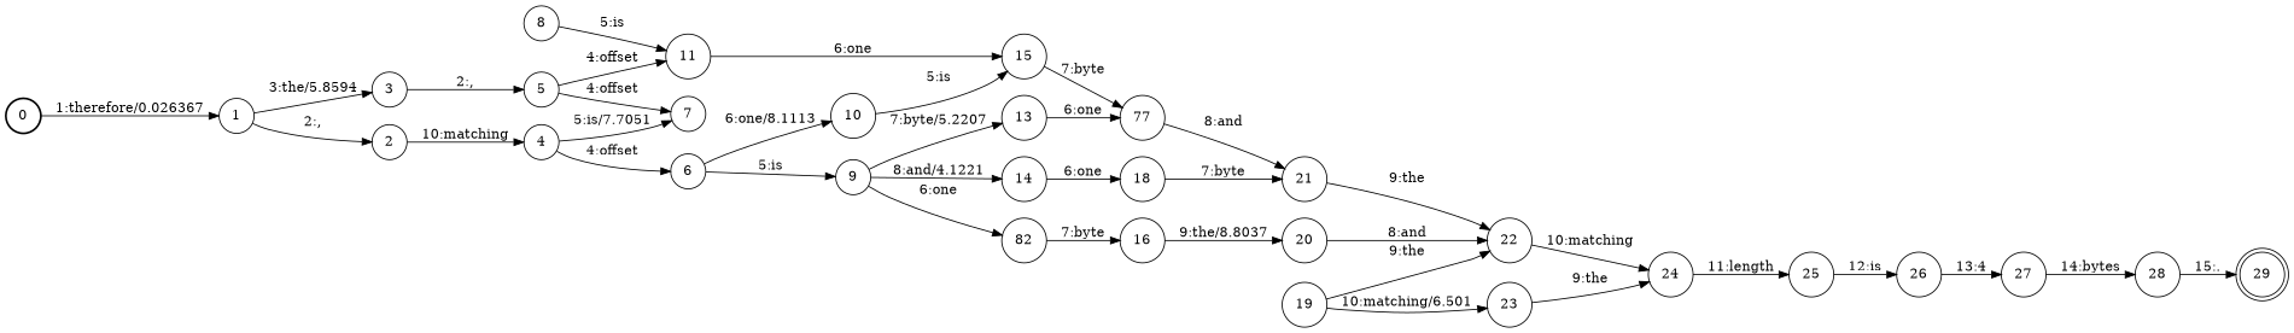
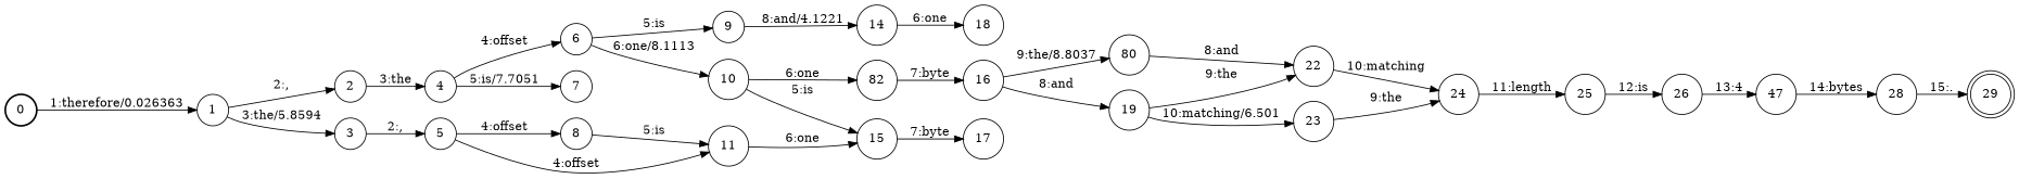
  digraph {
    nodesep=0.25
    rankdir=LR
    ranksep=0.4
    node [fontsize=14 shape=circle style=solid]
    edge [fontsize=14]
    n1 [label=0 style=bold]
    n2 [label=1]
    n3 [label=2]
    n4 [label=3]
    n5 [label=4]
    n6 [label=5]
    n7 [label=6]
    n8 [label=7]
    n9 [label=8]
    n10 [label=11]
    n11 [label=9]
    n12 [label=10]
    n13 [label=82]
-   n14 [label=13]
    n15 [label=14]
    n16 [label=15]
    n17 [label=16]
-   n18 [label=77]
+   n18 [label=17]
    n19 [label=18]
-   n20 [label=20]
+   n20 [label=80]
    n21 [label=19]
-   n22 [label=21]
    n23 [label=22]
    n24 [label=23]
    n25 [label=24]
    n26 [label=25]
    n27 [label=26]
-   n28 [label=27]
+   n28 [label=47]
    n29 [label=28]
    n30 [label=29 shape=doublecircle]
-   n1 -> n2 [label="1:therefore/0.026367"]
+   n1 -> n2 [label="1:therefore/0.026363"]
    n2 -> n3 [label="2:,"]
    n2 -> n4 [label="3:the/5.8594"]
-   n3 -> n5 [label="10:matching"]
+   n3 -> n5 [label="3:the"]
    n4 -> n6 [label="2:,"]
    n5 -> n7 [label="4:offset"]
    n5 -> n8 [label="5:is/7.7051"]
-   n6 -> n8 [label="4:offset"]
+   n6 -> n9 [label="4:offset"]
    n6 -> n10 [label="4:offset"]
    n7 -> n11 [label="5:is"]
    n7 -> n12 [label="6:one/8.1113"]
    n9 -> n10 [label="5:is"]
    n10 -> n16 [label="6:one"]
-   n11 -> n13 [label="6:one"]
-   n11 -> n14 [label="7:byte/5.2207"]
+   n12 -> n13 [label="6:one"]
    n11 -> n15 [label="8:and/4.1221"]
    n12 -> n16 [label="5:is"]
    n13 -> n17 [label="7:byte"]
-   n14 -> n18 [label="6:one"]
    n15 -> n19 [label="6:one"]
    n16 -> n18 [label="7:byte"]
    n17 -> n20 [label="9:the/8.8037"]
-   n18 -> n22 [label="8:and"]
-   n19 -> n22 [label="7:byte"]
+   n17 -> n21 [label="8:and"]
    n20 -> n23 [label="8:and"]
    n21 -> n23 [label="9:the"]
    n21 -> n24 [label="10:matching/6.501"]
-   n22 -> n23 [label="9:the"]
    n23 -> n25 [label="10:matching"]
    n24 -> n25 [label="9:the"]
    n25 -> n26 [label="11:length"]
    n26 -> n27 [label="12:is"]
    n27 -> n28 [label="13:4"]
    n28 -> n29 [label="14:bytes"]
    n29 -> n30 [label="15:."]
  }
